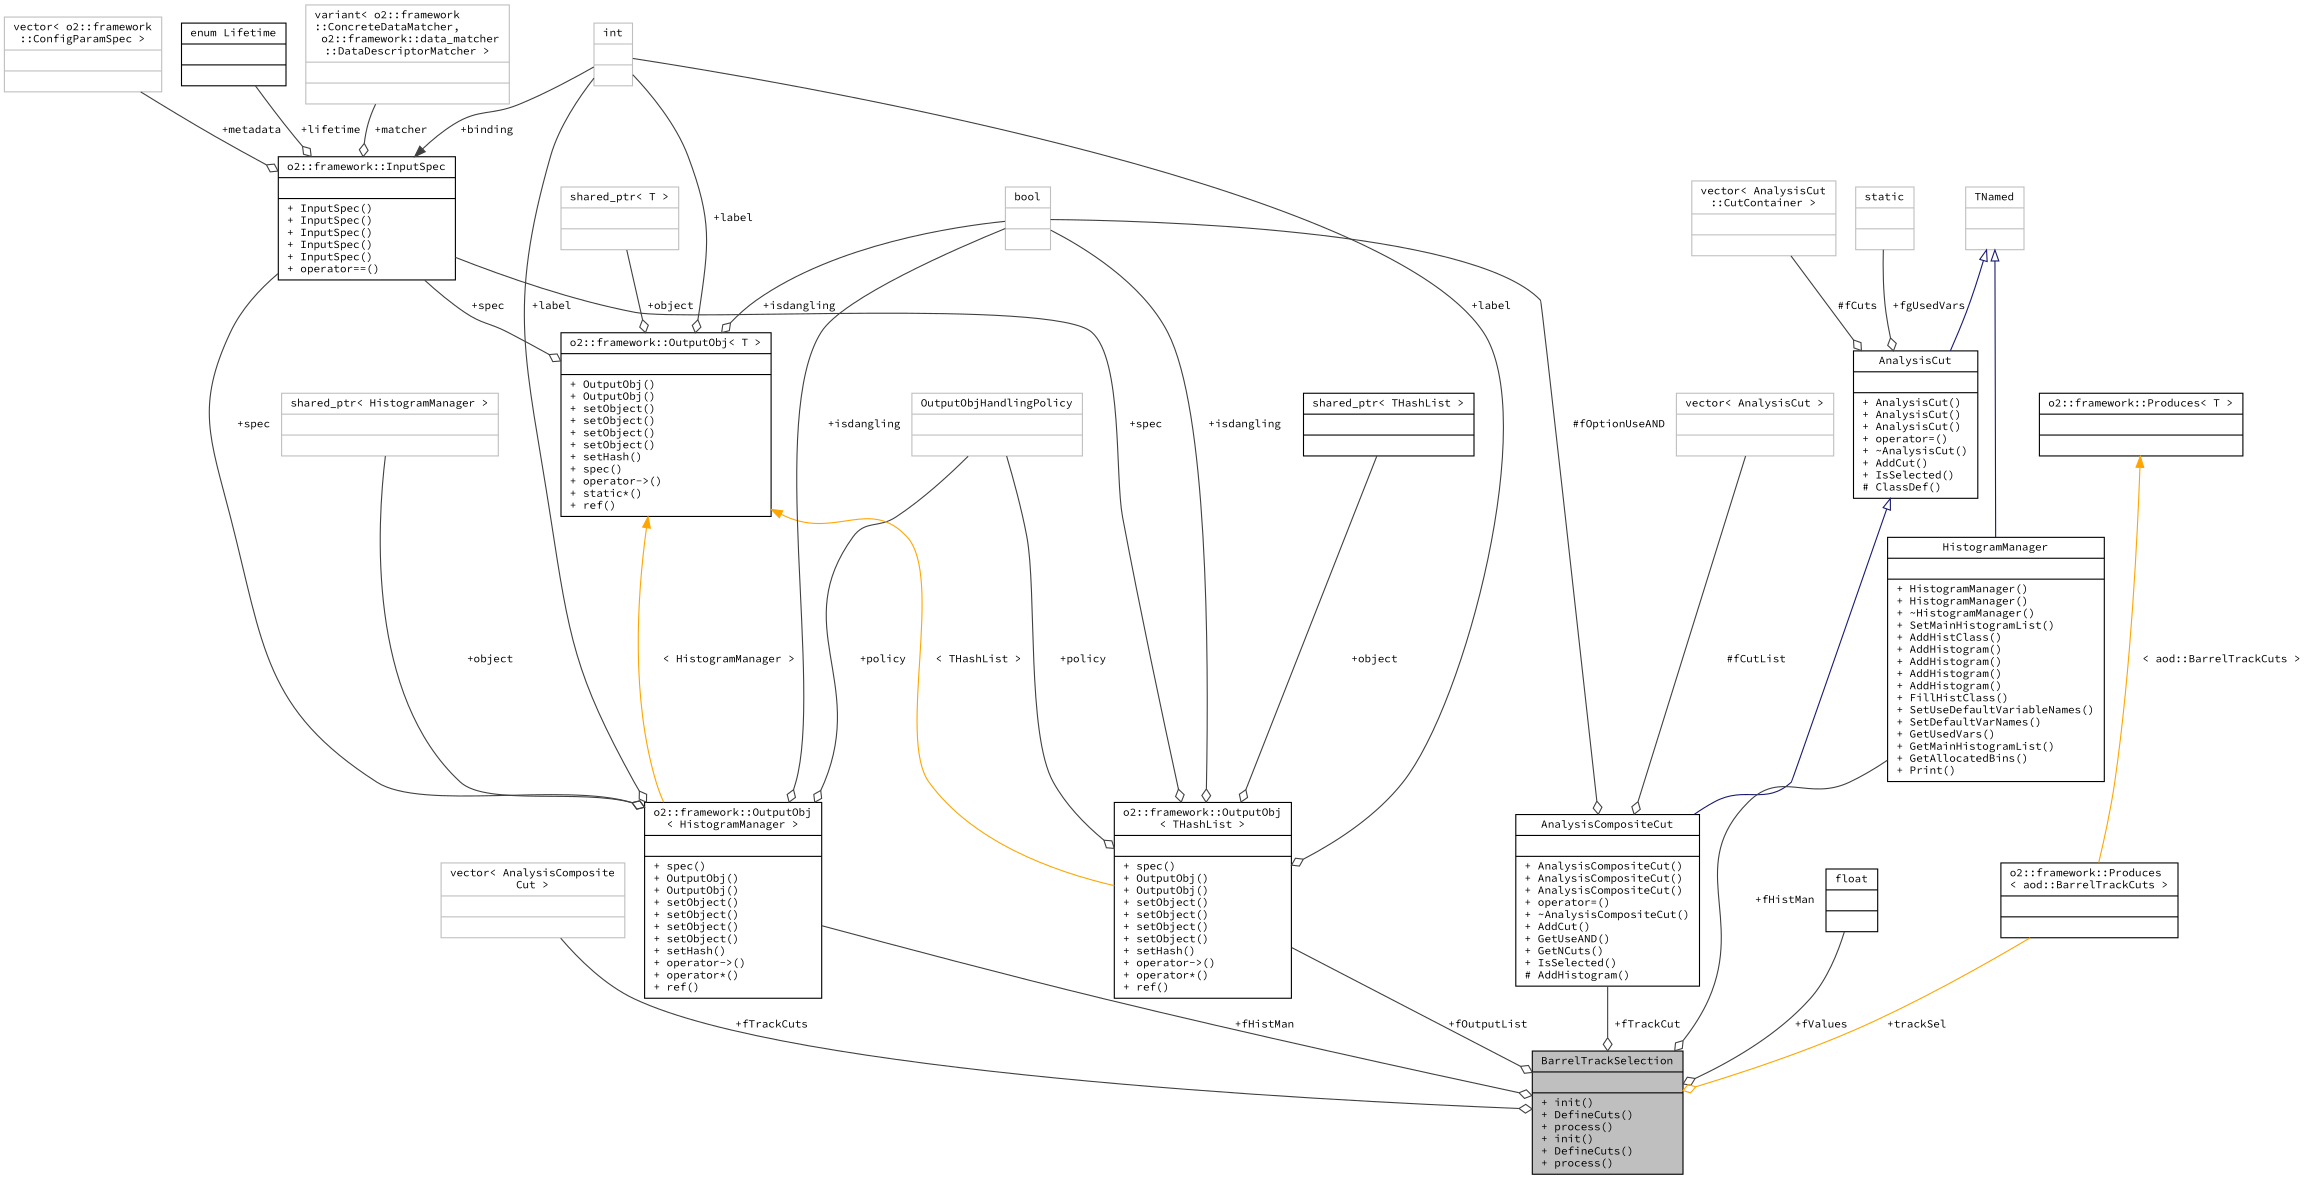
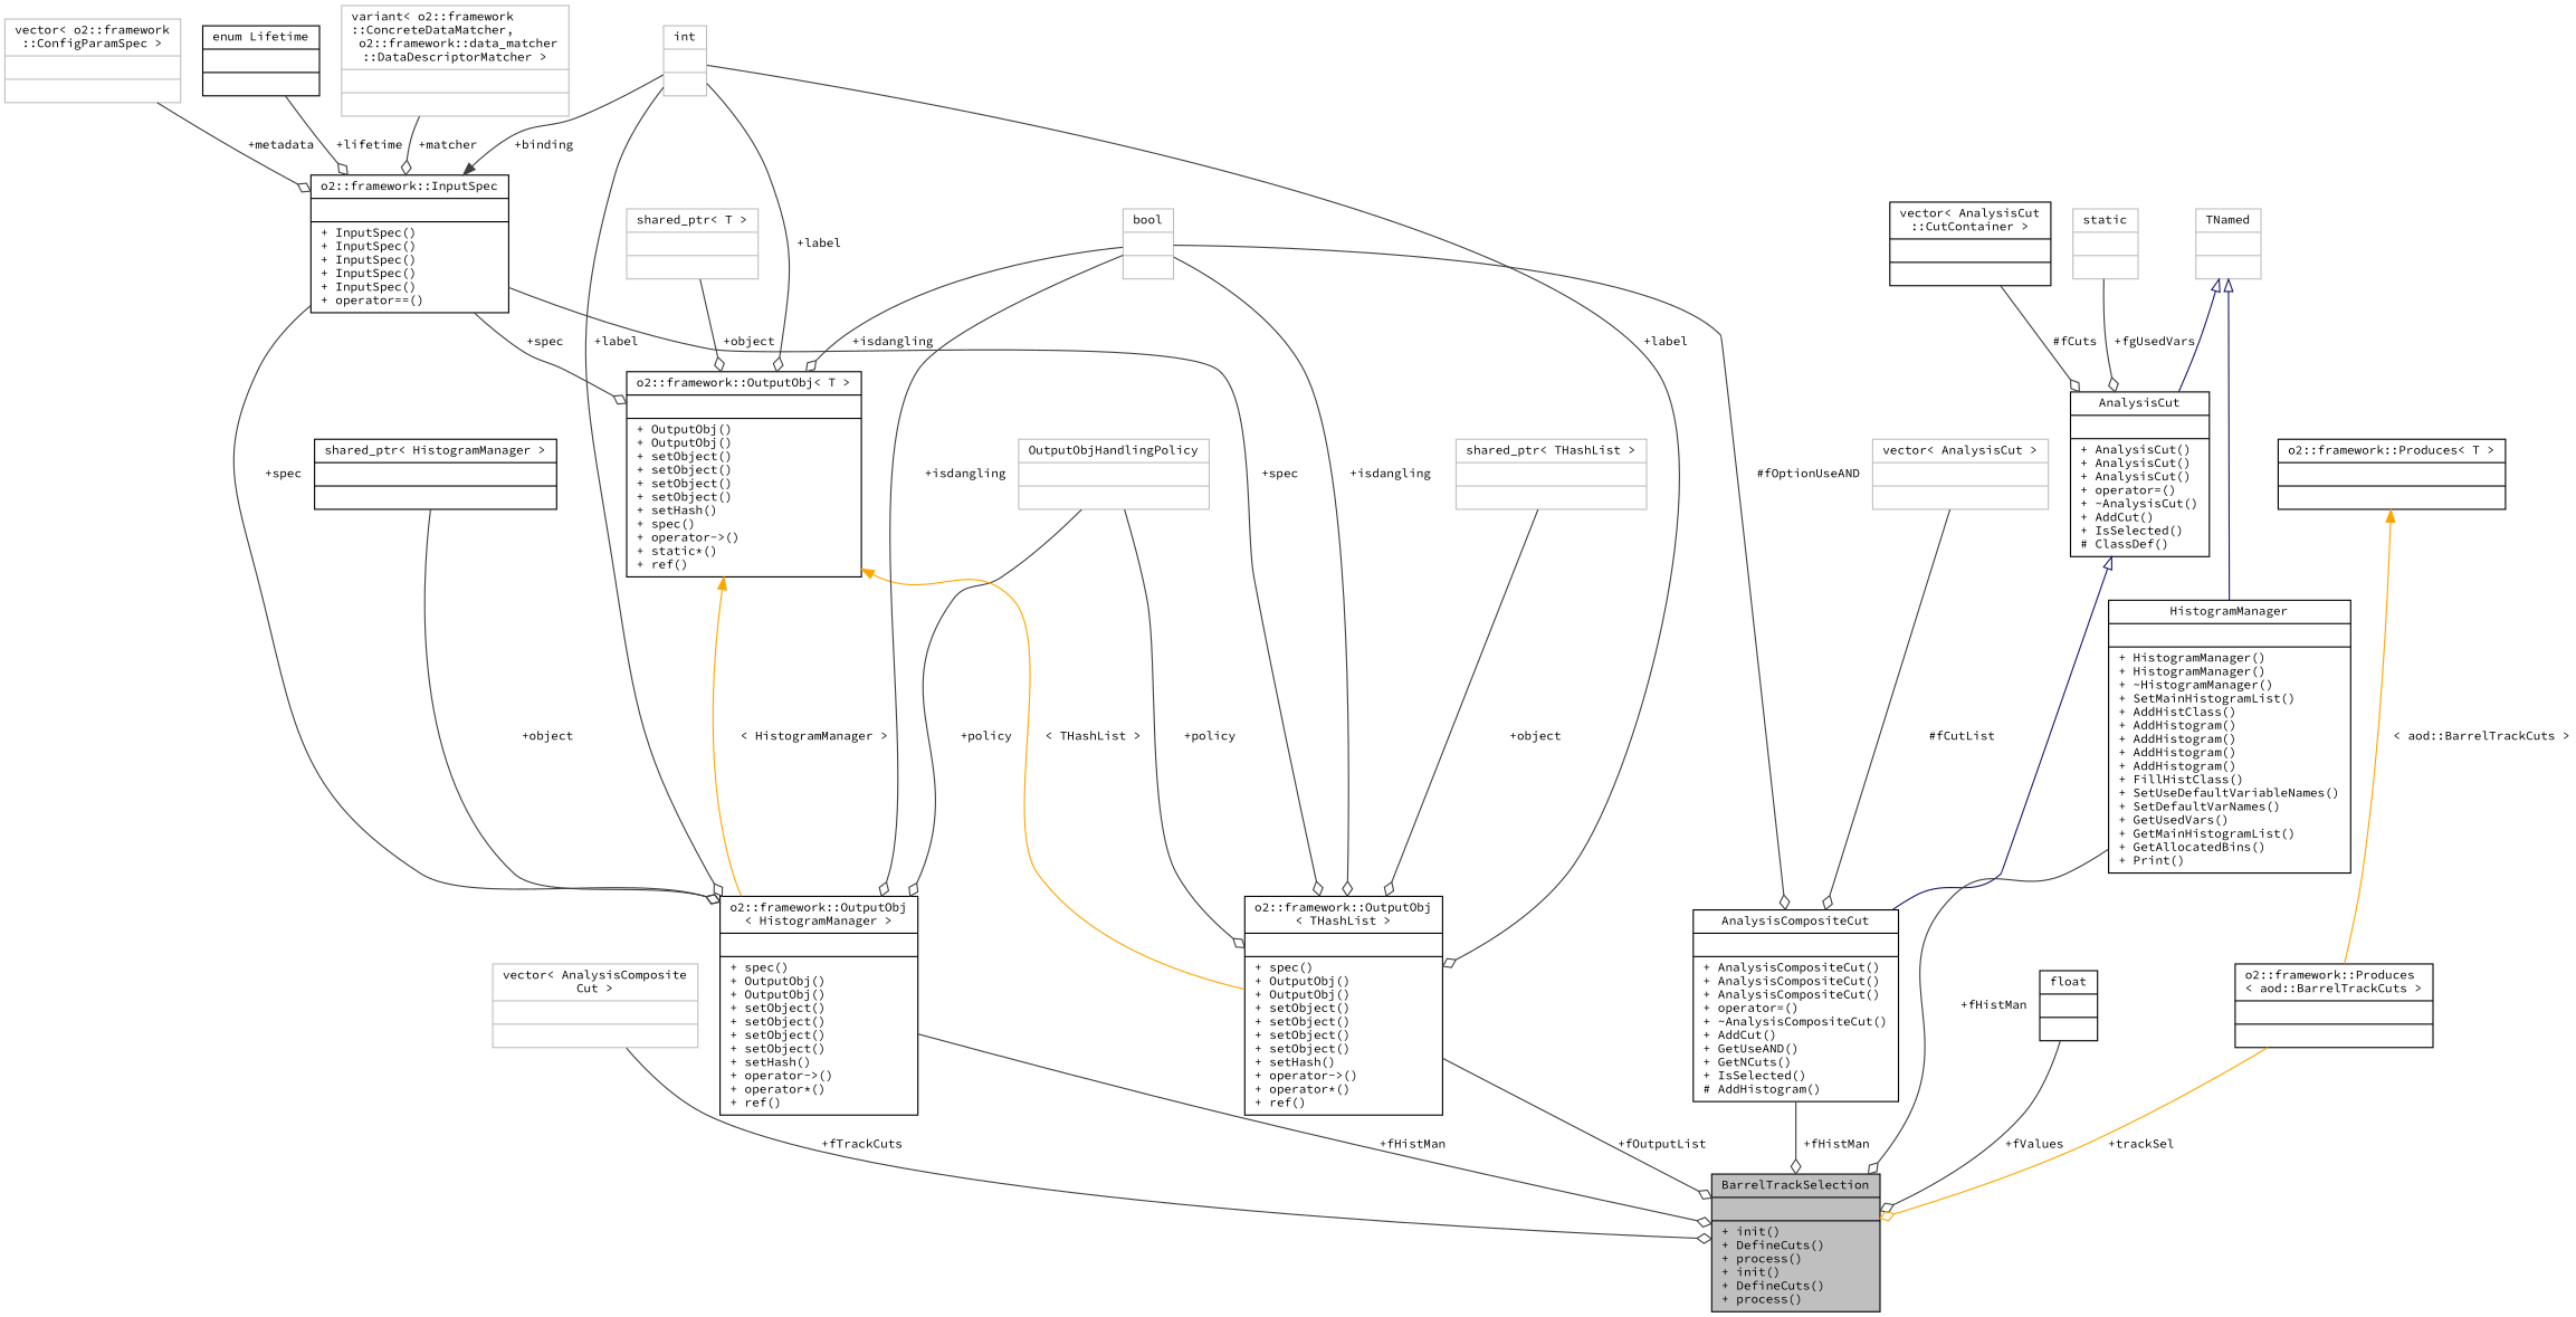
  digraph {
    fontname="Source Code Pro"
    node [color=grey75 fontname="Source Code Pro" fontsize=10 shape=record]
    edge [arrowhead=odiamond color=grey25 fontname="Source Code Pro" fontsize=10 labelfontname=Helvetica labelfontsize=10 style=solid]
    n1 [color=black fillcolor=grey75 fontcolor=black height=0.2 label="{BarrelTrackSelection\n||+ init()\l+ DefineCuts()\l+ process()\l+ init()\l+ DefineCuts()\l+ process()\l}" style=filled width=0.4]
    n2 [height=0.2 label="{vector\< AnalysisComposite\lCut \>\n||}" width=0.4]
    n3 [color=black height=0.2 label="{o2::framework::OutputObj\l\< THashList \>\n||+ spec()\l+ OutputObj()\l+ OutputObj()\l+ setObject()\l+ setObject()\l+ setObject()\l+ setObject()\l+ setHash()\l+ operator-\>()\l+ operator*()\l+ ref()\l}" width=0.4]
    n4 [height=0.2 label="{OutputObjHandlingPolicy\n||}" width=0.4]
    n5 [color=black height=0.2 label="{o2::framework::OutputObj\l\< HistogramManager \>\n||+ spec()\l+ OutputObj()\l+ OutputObj()\l+ setObject()\l+ setObject()\l+ setObject()\l+ setObject()\l+ setHash()\l+ operator-\>()\l+ operator*()\l+ ref()\l}" width=0.4]
    n6 [color=black height=0.2 label="{o2::framework::OutputObj\< T \>\n||+ OutputObj()\l+ OutputObj()\l+ setObject()\l+ setObject()\l+ setObject()\l+ setObject()\l+ setHash()\l+ spec()\l+ operator-\>()\l+ static*()\l+ ref()\l}" width=0.4]
-   n7 [color=black height=0.2 label="{shared_ptr\< THashList \>\n||}" width=0.4]
+   n7 [height=0.2 label="{shared_ptr\< THashList \>\n||}" width=0.4]
    n8 [height=0.2 label="{int\n||}" width=0.4]
    n9 [color=black height=0.2 label="{o2::framework::InputSpec\n||+ InputSpec()\l+ InputSpec()\l+ InputSpec()\l+ InputSpec()\l+ InputSpec()\l+ operator==()\l}" width=0.4]
    n10 [height=0.2 label="{bool\n||}" width=0.4]
    n11 [color=black height=0.2 label="{AnalysisCompositeCut\n||+ AnalysisCompositeCut()\l+ AnalysisCompositeCut()\l+ AnalysisCompositeCut()\l+ operator=()\l+ ~AnalysisCompositeCut()\l+ AddCut()\l+ GetUseAND()\l+ GetNCuts()\l+ IsSelected()\l# AddHistogram()\l}" width=0.4]
    n12 [height=0.2 label="{vector\< o2::framework\l::ConfigParamSpec \>\n||}" width=0.4]
    n13 [color=black height=0.2 label="{enum Lifetime\n||}" width=0.4]
    n14 [height=0.2 label="{variant\< o2::framework\l::ConcreteDataMatcher,\l o2::framework::data_matcher\l::DataDescriptorMatcher \>\n||}" width=0.4]
    n15 [height=0.2 label="{shared_ptr\< T \>\n||}" width=0.4]
    n16 [color=black height=0.2 label="{float\n||}" width=0.4]
    n17 [color=black height=0.2 label="{o2::framework::Produces\l\< aod::BarrelTrackCuts \>\n||}" width=0.4]
    n18 [color=black height=0.2 label="{o2::framework::Produces\< T \>\n||}" width=0.4]
    n19 [color=black height=0.2 label="{AnalysisCut\n||+ AnalysisCut()\l+ AnalysisCut()\l+ AnalysisCut()\l+ operator=()\l+ ~AnalysisCut()\l+ AddCut()\l+ IsSelected()\l# ClassDef()\l}" width=0.4]
    n20 [height=0.2 label="{TNamed\n||}" width=0.4]
    n21 [color=black height=0.2 label="{HistogramManager\n||+ HistogramManager()\l+ HistogramManager()\l+ ~HistogramManager()\l+ SetMainHistogramList()\l+ AddHistClass()\l+ AddHistogram()\l+ AddHistogram()\l+ AddHistogram()\l+ AddHistogram()\l+ FillHistClass()\l+ SetUseDefaultVariableNames()\l+ SetDefaultVarNames()\l+ GetUsedVars()\l+ GetMainHistogramList()\l+ GetAllocatedBins()\l+ Print()\l}" width=0.4]
-   n22 [height=0.2 label="{vector\< AnalysisCut\l::CutContainer \>\n||}" width=0.4]
+   n22 [color=black height=0.2 label="{vector\< AnalysisCut\l::CutContainer \>\n||}" width=0.4]
    n23 [height=0.2 label="{static\n||}" width=0.4]
    n24 [height=0.2 label="{vector\< AnalysisCut \>\n||}" width=0.4]
-   n25 [height=0.2 label="{shared_ptr\< HistogramManager \>\n||}" width=0.4]
+   n25 [color=black height=0.2 label="{shared_ptr\< HistogramManager \>\n||}" width=0.4]
    n2 -> n1 [label=" +fTrackCuts"]
    n3 -> n1 [label=" +fOutputList"]
    n4 -> n3 [label=" +policy"]
    n4 -> n5 [label=" +policy"]
    n5 -> n1 [label=" +fHistMan"]
    n6 -> n3 [color=orange dir=back label=" \< THashList \>" arrowhead=""]
    n6 -> n5 [color=orange dir=back label=" \< HistogramManager \>" arrowhead=""]
    n7 -> n3 [label=" +object"]
    n8 -> n3 [label=" +label"]
    n8 -> n5 [label=" +label"]
    n8 -> n6 [label=" +label"]
    n8 -> n9 [arrowhead=normal label=" +binding"]
    n9 -> n3 [label=" +spec"]
    n9 -> n5 [label=" +spec"]
    n9 -> n6 [label=" +spec"]
    n10 -> n3 [label=" +isdangling"]
    n10 -> n5 [label=" +isdangling"]
    n10 -> n6 [label=" +isdangling"]
    n10 -> n11 [label=" #fOptionUseAND"]
-   n11 -> n1 [label=" +fTrackCut"]
+   n11 -> n1 [label=" +fHistMan"]
    n12 -> n9 [label=" +metadata"]
    n13 -> n9 [label=" +lifetime"]
    n14 -> n9 [label=" +matcher"]
    n15 -> n6 [label=" +object"]
    n16 -> n1 [label=" +fValues"]
    n17 -> n1 [color=orange label=" +trackSel"]
    n18 -> n17 [color=orange dir=back label=" \< aod::BarrelTrackCuts \>" arrowhead=""]
    n19 -> n11 [arrowtail=onormal color=midnightblue dir=back arrowhead=""]
    n20 -> n19 [arrowtail=onormal color=midnightblue dir=back arrowhead=""]
    n20 -> n21 [arrowtail=onormal color=midnightblue dir=back arrowhead=""]
    n21 -> n1 [label=" +fHistMan"]
    n22 -> n19 [label=" #fCuts"]
    n23 -> n19 [label=" +fgUsedVars"]
    n24 -> n11 [label=" #fCutList"]
    n25 -> n5 [label=" +object"]
  }
